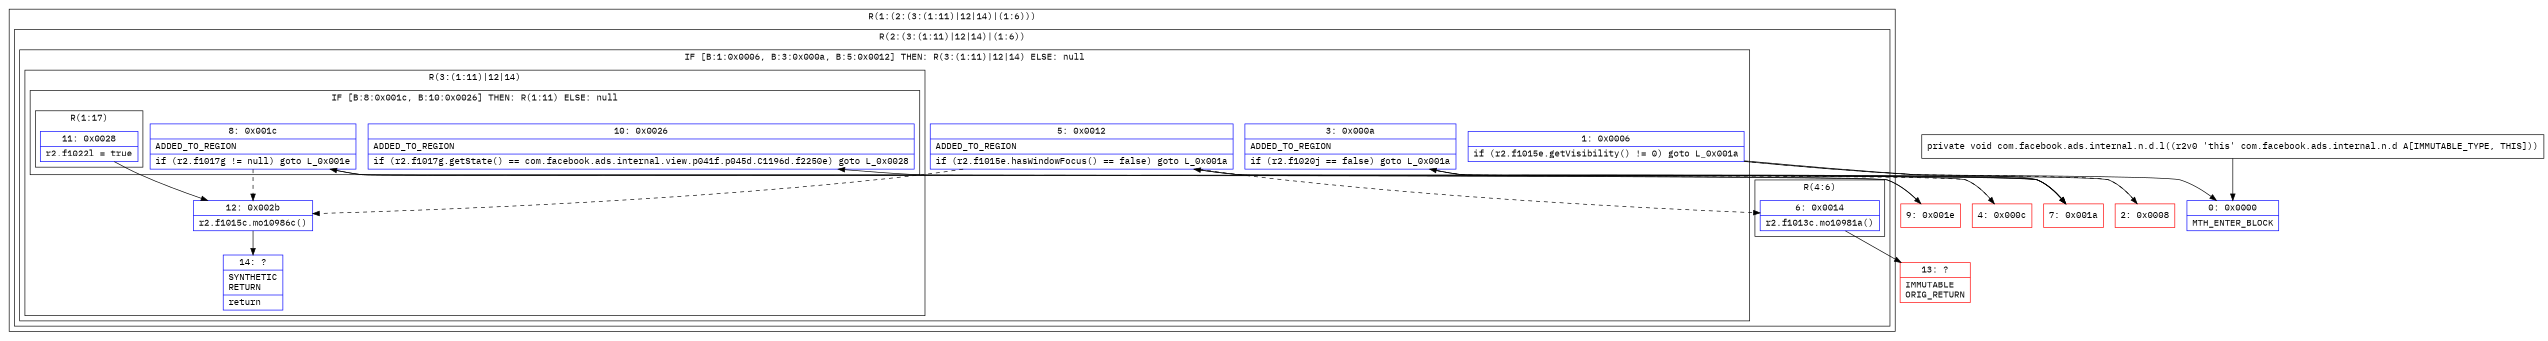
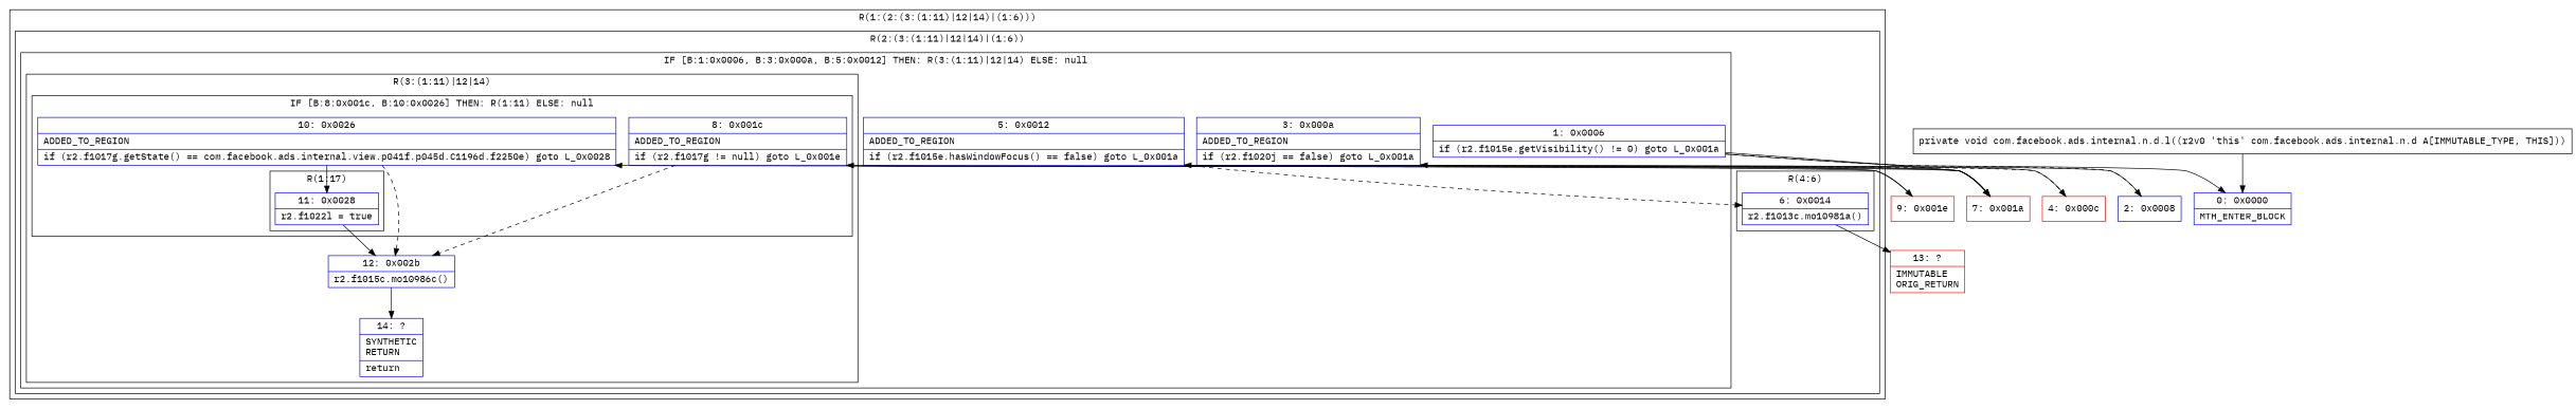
  digraph {
    fontname="IBM Plex Mono"
    node [color=blue fontname="IBM Plex Mono" shape=record]
    edge [fontname="IBM Plex Mono"]
    n1 [label="{11\:\ 0x0028|r2.f1022l = true\l}"]
    n2 [label="{8\:\ 0x001c|ADDED_TO_REGION\l|if (r2.f1017g != null) goto L_0x001e\l}"]
    n3 [label="{10\:\ 0x0026|ADDED_TO_REGION\l|if (r2.f1017g.getState() == com.facebook.ads.internal.view.p041f.p045d.C1196d.f2250e) goto L_0x0028\l}"]
    n4 [label="{12\:\ 0x002b|r2.f1015c.mo10986c()\l}"]
    n5 [label="{14\:\ ?|SYNTHETIC\lRETURN\l|return\l}"]
    n6 [label="{1\:\ 0x0006|if (r2.f1015e.getVisibility() != 0) goto L_0x001a\l}"]
    n7 [label="{3\:\ 0x000a|ADDED_TO_REGION\l|if (r2.f1020j == false) goto L_0x001a\l}"]
    n8 [label="{5\:\ 0x0012|ADDED_TO_REGION\l|if (r2.f1015e.hasWindowFocus() == false) goto L_0x001a\l}"]
    n9 [label="{6\:\ 0x0014|r2.f1013c.mo10981a()\l}"]
    n10 [color=red label="{9\:\ 0x001e}"]
-   n11 [color=red label="{2\:\ 0x0008}"]
+   n11 [label="{2\:\ 0x0008}"]
    n12 [color=red label="{7\:\ 0x001a}"]
    n13 [label="{0\:\ 0x0000|MTH_ENTER_BLOCK\l}"]
    n14 [color=red label="{4\:\ 0x000c}"]
    n15 [color=red label="{13\:\ ?|IMMUTABLE\lORIG_RETURN\l}"]
    n16 [label="{private void com.facebook.ads.internal.n.d.l((r2v0 'this' com.facebook.ads.internal.n.d A[IMMUTABLE_TYPE, THIS])) }" color=""]
    subgraph cluster_1 {
      label="R(1:(2:(3:(1:11)|12|14)|(1:6)))"
      subgraph cluster_2 {
        label="R(2:(3:(1:11)|12|14)|(1:6))"
        subgraph cluster_3 {
          label="IF [B:1:0x0006, B:3:0x000a, B:5:0x0012] THEN: R(3:(1:11)|12|14) ELSE: null"
          n6
          n7
          n8
          subgraph cluster_4 {
            label="R(3:(1:11)|12|14)"
            n4
            n5
            subgraph cluster_5 {
              label="IF [B:8:0x001c, B:10:0x0026] THEN: R(1:11) ELSE: null"
              n2
              n3
              subgraph cluster_6 {
                label="R(1:17)"
                n1
              }
            }
          }
        }
        subgraph cluster_7 {
          label="R(4:6)"
          n9
        }
      }
    }
    n1 -> n4
    n2 -> n4 [style=dashed]
    n2 -> n10
-   n8 -> n4 [style=dashed]
+   n3 -> n1
+   n3 -> n4 [style=dashed]
    n4 -> n5
    n6 -> n11 [style=dashed]
    n6 -> n12
    n6 -> n13
    n7 -> n12
    n7 -> n14 [style=dashed]
    n8 -> n9 [style=dashed]
    n8 -> n12
    n9 -> n15
    n10 -> n3
    n11 -> n7
    n12 -> n2
    n14 -> n8
    n16 -> n13
  }
